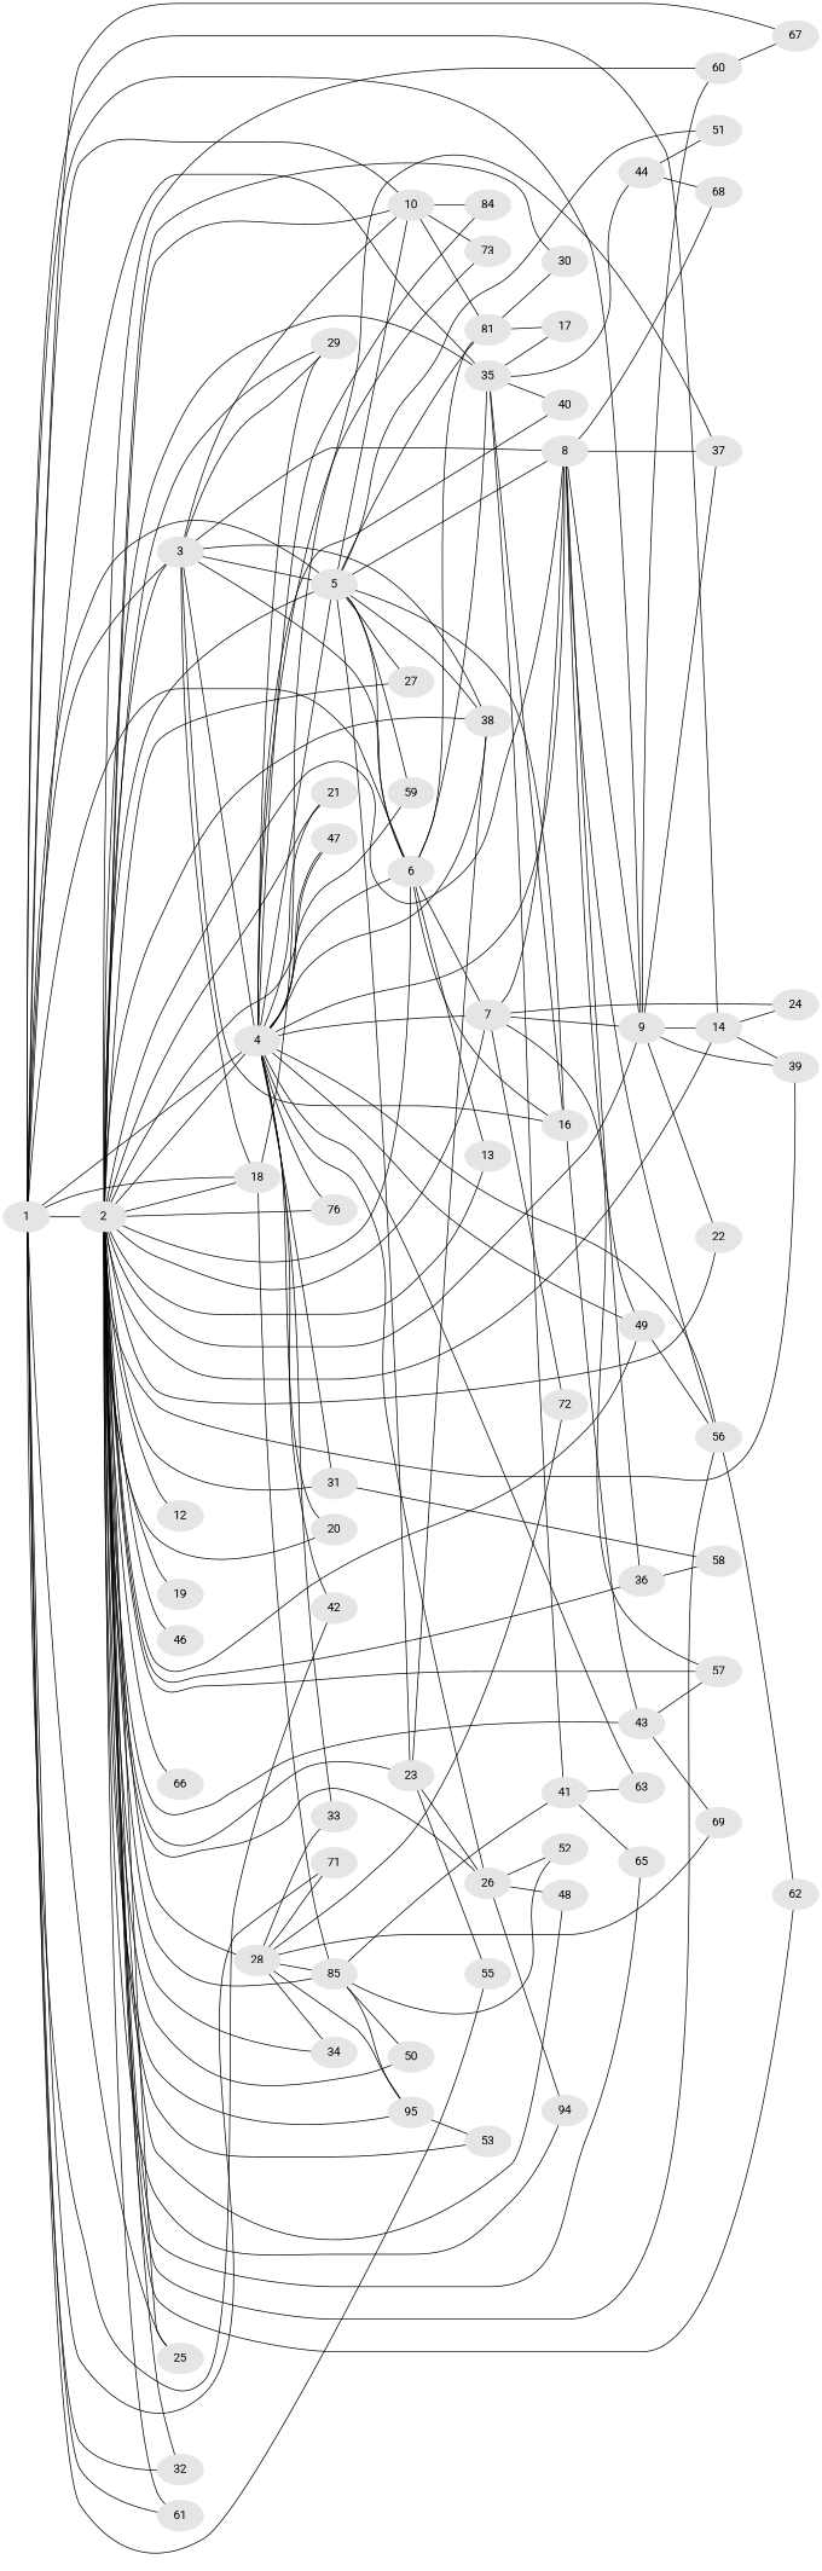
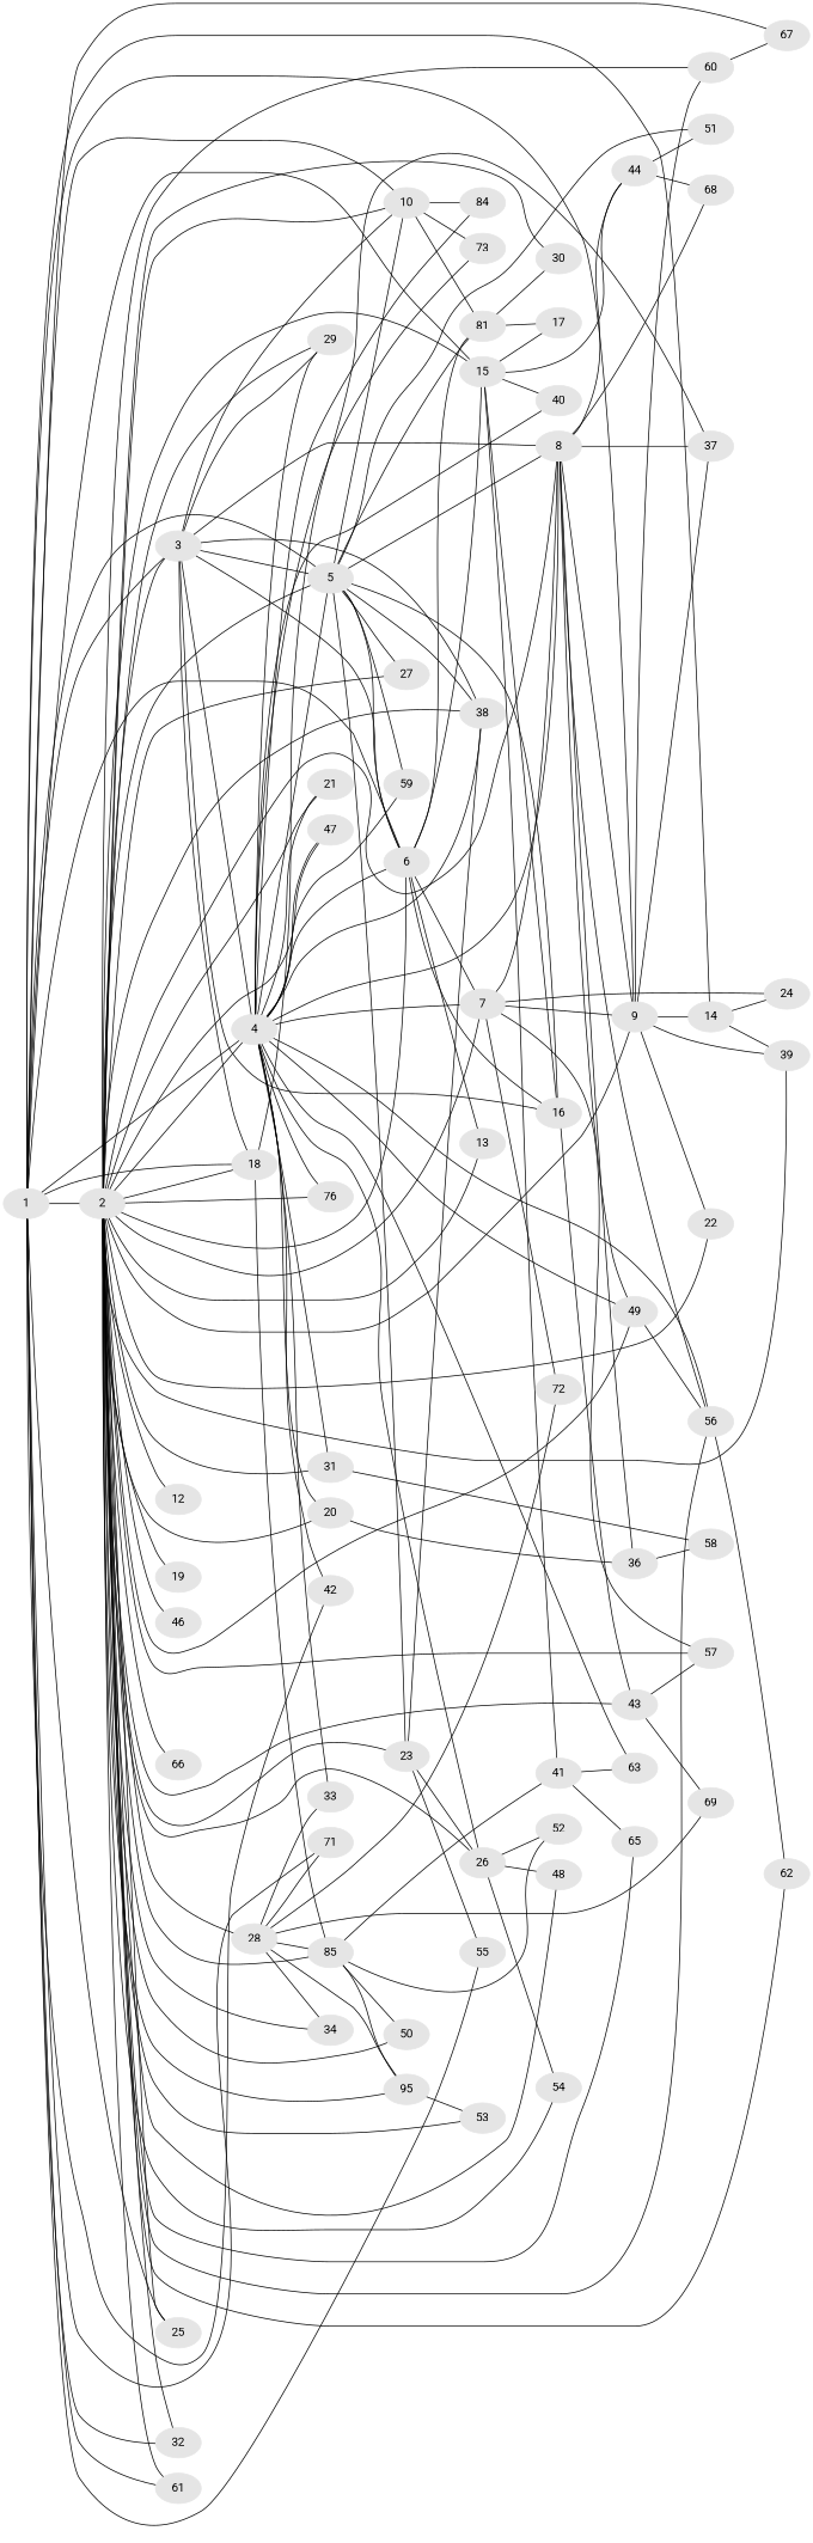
  graph {
    fontname=Roboto
    rankdir=LR
    node [color=gray90 fontname=Roboto style=filled]
    edge [fontname=Roboto weight=1.0]
    1
    2
    3
    4
    5
    6
    9
    10
    14
-   15 [label=35]
+   15
    18
    25
    32
    42
    55
    61
    67
    71
    7
    8
    12
    13
    19
    20
    21
    22
    23
    26
    27
    28
    29
    30
    31
    34
    n35 [label=85]
    36
    38
    39
    43
    n40 [label=95]
    46
    47
    48
    49
    50
    53
-   54 [label=94]
+   54
    56
    57
    60
    62
    65
    66
    n54 [label=76]
    16
    33
    40
    59
    63
    n60 [label=84]
    73
    n62 [label=81]
    51
    37
    24
    44
    17
    41
    72
    68
    52
    69
    58
    1 -- 2 [weight=24.0]
    1 -- 3 [weight=3.0]
    1 -- 4 [weight=4.0]
    1 -- 5 [weight=3.0]
    1 -- 6 [weight=3.0]
    1 -- 9
    1 -- 10 [weight=2.0]
    1 -- 14
    1 -- 15 [weight=2.0]
    1 -- 18
    1 -- 25 [weight=2.0]
    1 -- 32
    1 -- 42
    1 -- 55
    1 -- 61
    1 -- 67
    1 -- 71
    2 -- 3 [weight=4.0]
    2 -- 4 [weight=7.0]
    2 -- 5 [weight=5.0]
    2 -- 6 [weight=4.0]
    2 -- 9
    2 -- 10 [weight=2.0]
-   2 -- 14 [weight=2.0]
    2 -- 15
    2 -- 18 [weight=4.0]
    2 -- 25
    2 -- 32 [weight=2.0]
    2 -- 61
    2 -- 7 [weight=3.0]
    2 -- 8
    2 -- 12
    2 -- 13 [weight=2.0]
    2 -- 19 [weight=2.0]
    2 -- 20
    2 -- 21
    2 -- 22
    2 -- 23
    2 -- 26 [weight=2.0]
    2 -- 27
    2 -- 28 [weight=2.0]
    2 -- 29 [weight=2.0]
    2 -- 30
    2 -- 31
    2 -- 34
    2 -- n35
-   2 -- 36
+   20 -- 36
    2 -- 38 [weight=2.0]
    2 -- 39
    2 -- 43
    2 -- n40
    2 -- 46
    2 -- 47
    2 -- 48
    2 -- 49
    2 -- 50
    2 -- 53
    2 -- 54
    2 -- 56 [weight=3.0]
    2 -- 57
    2 -- 60
    2 -- 62
    2 -- 65
    2 -- 66 [weight=2.0]
    2 -- n54
    3 -- 4 [weight=2.0]
    3 -- 5
    3 -- 6
    3 -- 10
    3 -- 18
    3 -- 8 [weight=9.0]
    3 -- 29
    3 -- 38
    3 -- 16
    4 -- 5 [weight=2.0]
    4 -- 6 [weight=2.0]
    4 -- 42
    4 -- 7
    4 -- 8 [weight=2.0]
    4 -- 20 [weight=2.0]
    4 -- 21
    4 -- 26
    4 -- 29
    4 -- 31
    4 -- 38
    4 -- 47
    4 -- 49
    4 -- 56
    4 -- n54
    4 -- 33
    4 -- 40
    4 -- 59
    4 -- 63
    4 -- n60
    4 -- 73
    5 -- 6
    5 -- 10
    5 -- 8
    5 -- 23
    5 -- 27
    5 -- 38
    5 -- 16
    5 -- 59
    5 -- n62
    5 -- 51
    6 -- 15
    6 -- 7 [weight=6.0]
    6 -- 13 [weight=2.0]
    6 -- 16
    6 -- n62
    9 -- 14
    9 -- 22
    9 -- 39
    9 -- 60
    9 -- 37
    10 -- n60
    10 -- 73
    10 -- n62
    14 -- 39
    14 -- 24
    15 -- 16
    15 -- 40
    15 -- 44
    15 -- 17
    15 -- 41
    18 -- n35
    18 -- 37
    7 -- 9
    7 -- 8
    7 -- 57
    7 -- 24
    7 -- 72
    8 -- 9
    8 -- 36
    8 -- 49
    8 -- 56
    8 -- 37
+   8 -- 44
    8 -- 68
    23 -- 55
    23 -- 26
    23 -- 38
    26 -- 48
    26 -- 54
    26 -- 52
    28 -- 71
    28 -- 34
    28 -- n35 [weight=2.0]
    28 -- n40
    28 -- 33
    28 -- 72
    28 -- 69
    31 -- 58
    n35 -- n40
    n35 -- 50
    n35 -- 41
    n35 -- 52
    36 -- 58
    43 -- 57
    43 -- 69
    n40 -- 53
    49 -- 56
    56 -- 62
    60 -- 67
    16 -- 43
    n62 -- 30
    n62 -- 17
    44 -- 51
    44 -- 68
    41 -- 65
    41 -- 63
  }
